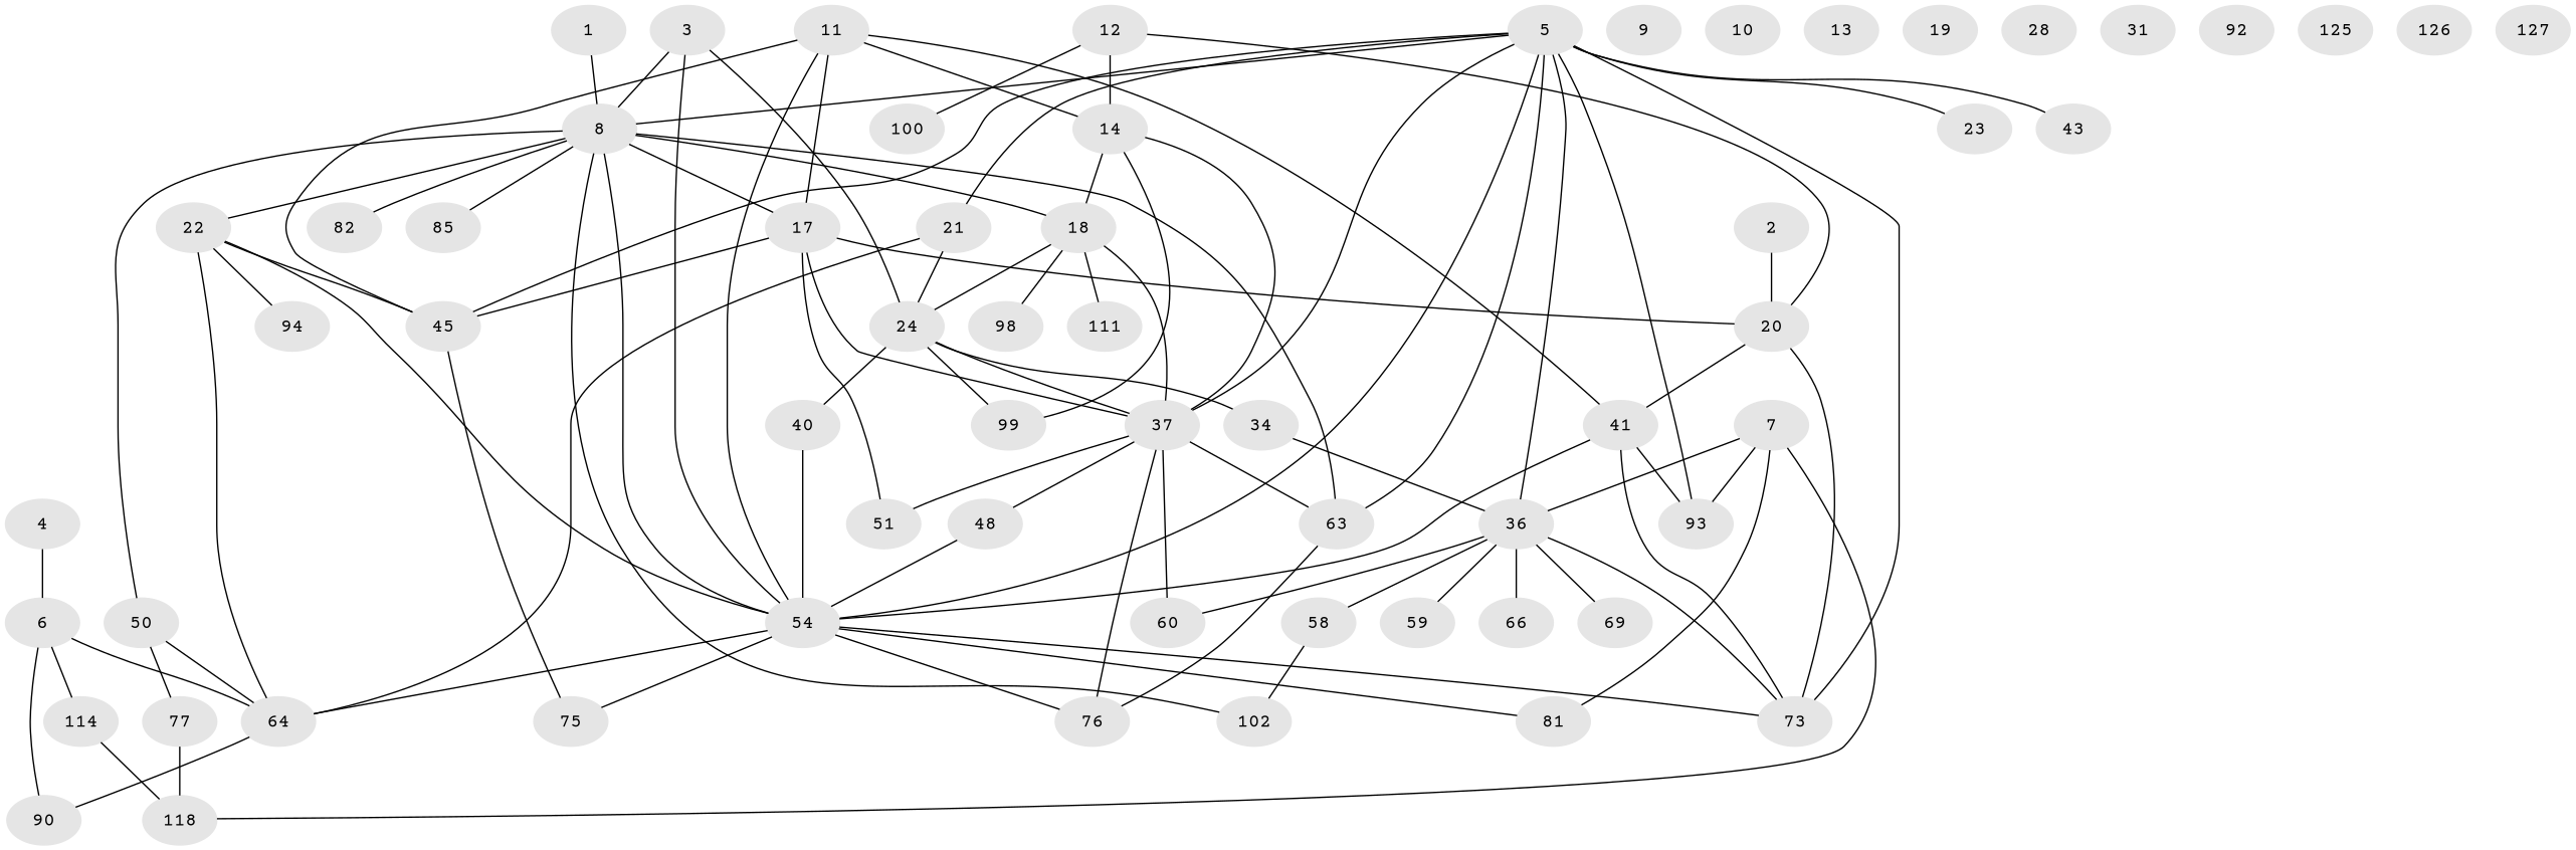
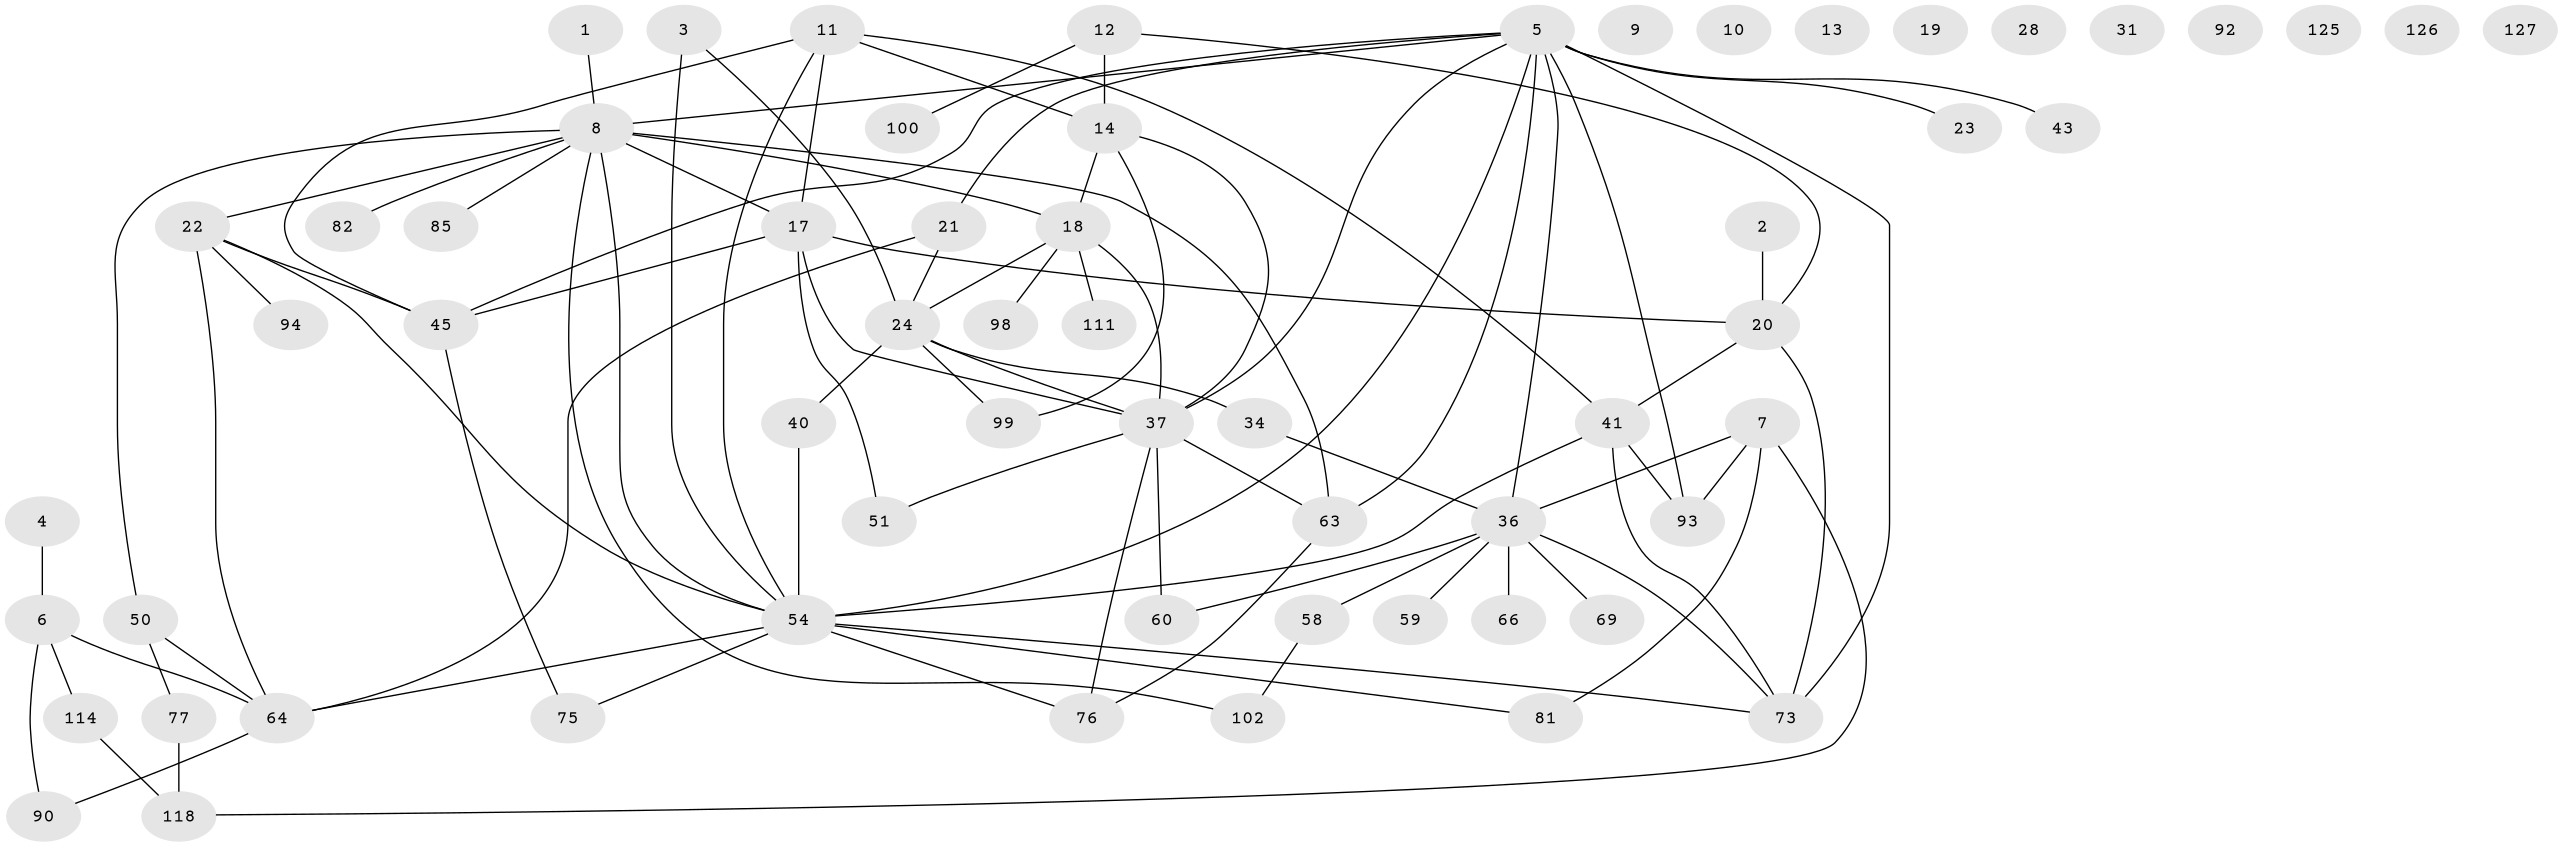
  graph {
    fontname="Courier Prime"
    node [color=gray90 fontname="Courier Prime" style=filled]
    edge [fontname="Courier Prime"]
    8 [super="+30"]
    54 [super="+55+71"]
    63 [super="+80"]
    17 [super="+116+62"]
    18 [super="+117+25+26+109"]
    22 [super="+124+74"]
    50 [super="+78"]
    82
    85
    102
    1
    20 [super="+29"]
    73 [super="+112+105"]
    41 [super="+47+72"]
    2
    3 [super="+56+15"]
    24 [super="+49+107+68"]
    37 [super="+103+121+86"]
    99
    n20 [label=34 super="+129"]
    40 [super="+65"]
    64 [super="+79"]
    81
    76 [super="+110"]
    75 [super="+96"]
    6 [super="+44"]
    90
    114
    4
    5 [super="+67+108+46"]
    21 [super="+88"]
    23 [super="+35"]
    36 [super="+39+42+52"]
    43
    45 [super="+84+115"]
    93
    58
    59
    60
    66
    69
    51 [super="+122"]
-   48
    118
    7
    98
    111
    94
    77
    9
    10
    11 [super="+87+123"]
    14 [super="+38+34"]
    12 [super="+16"]
    100
    13 [super="+53"]
    19
    28
    31
    92
    125
    126
    127
    8 -- 54
    8 -- 63
    8 -- 17
    8 -- 18 [weight=2]
    8 -- 22
    8 -- 50
    8 -- 82
    8 -- 85
    8 -- 102
    54 -- 73
    54 -- 64
    54 -- 81
    54 -- 76
    54 -- 75
    63 -- 76
    17 -- 20
    17 -- 37
    17 -- 45
    17 -- 51
    18 -- 24
    18 -- 37
    18 -- 98
    18 -- 111
    22 -- 54
    22 -- 64
    22 -- 45
    22 -- 94
    50 -- 64
    50 -- 77
    1 -- 8
    20 -- 73
    20 -- 41
    41 -- 54
    41 -- 73
    41 -- 93
    2 -- 20
-   3 -- 8
    3 -- 54
    3 -- 24
    24 -- 37
    24 -- 99
    24 -- n20
    24 -- 40
    37 -- 63
    37 -- 76
    37 -- 60
    37 -- 51
-   37 -- 48
    n20 -- 36
    40 -- 54
    64 -- 90
    6 -- 64
    6 -- 90
    6 -- 114
    114 -- 118
    4 -- 6
    5 -- 8
    5 -- 54
    5 -- 63 [weight=2]
    5 -- 73
    5 -- 37 [weight=2]
    5 -- 21
    5 -- 23
    5 -- 36
    5 -- 43
    5 -- 45
    5 -- 93
    21 -- 24
    21 -- 64 [weight=2]
    36 -- 73
    36 -- 58
    36 -- 59
    36 -- 60
    36 -- 66
    36 -- 69
    45 -- 75
    58 -- 102
-   48 -- 54
    7 -- 81
    7 -- 36
    7 -- 93
    7 -- 118
    77 -- 118
    11 -- 54
    11 -- 17
    11 -- 41
    11 -- 45
    11 -- 14
    14 -- 18 [weight=2]
    14 -- 37
    14 -- 99
    12 -- 20
    12 -- 14
    12 -- 100
  }
